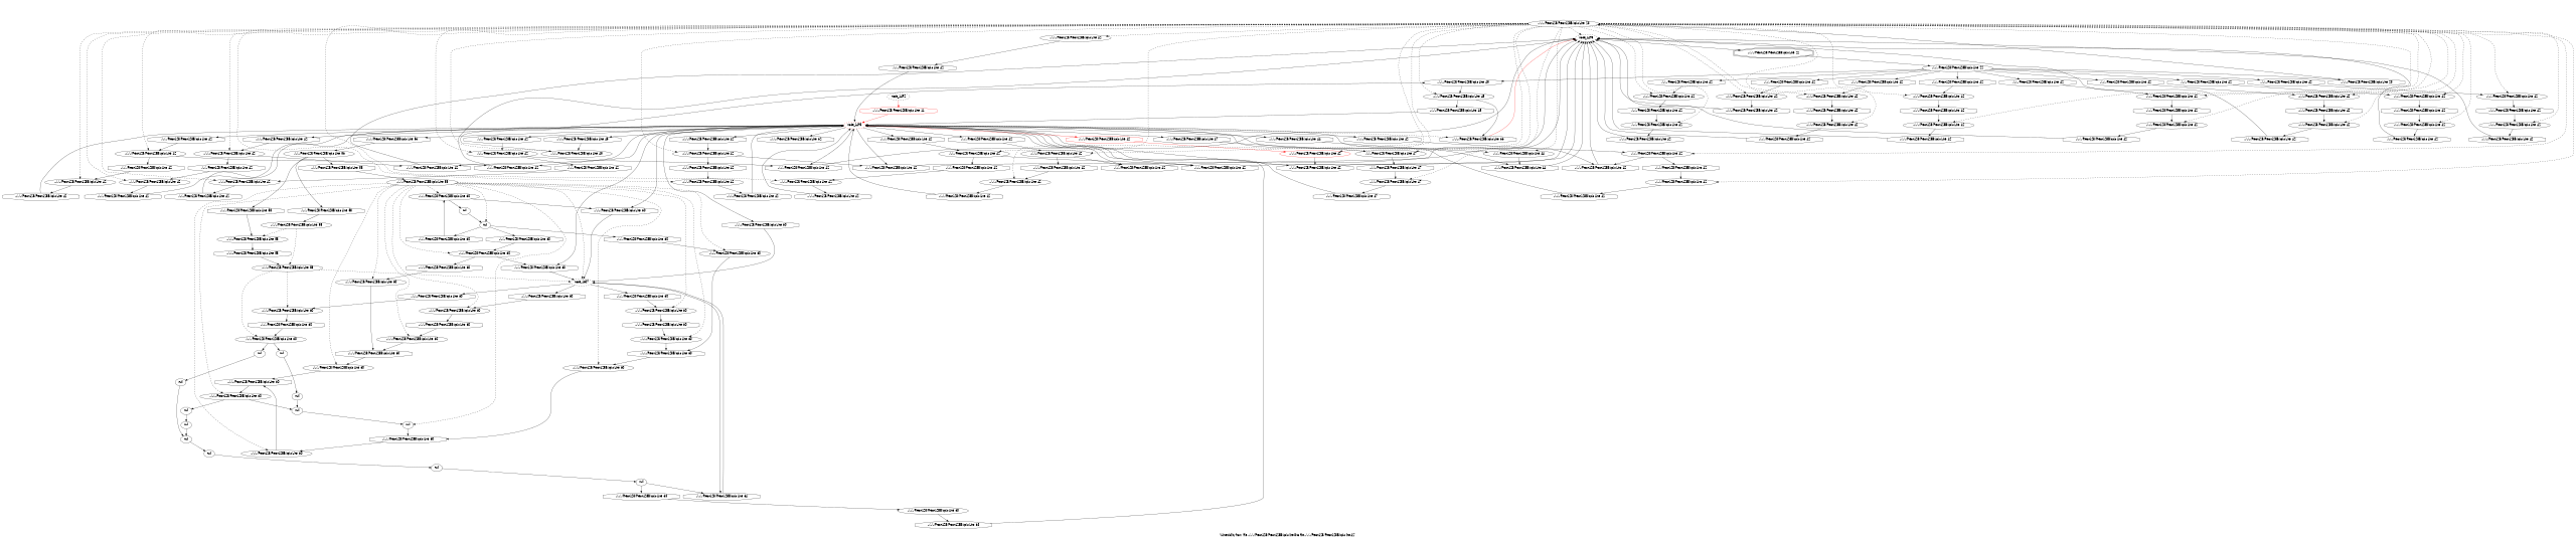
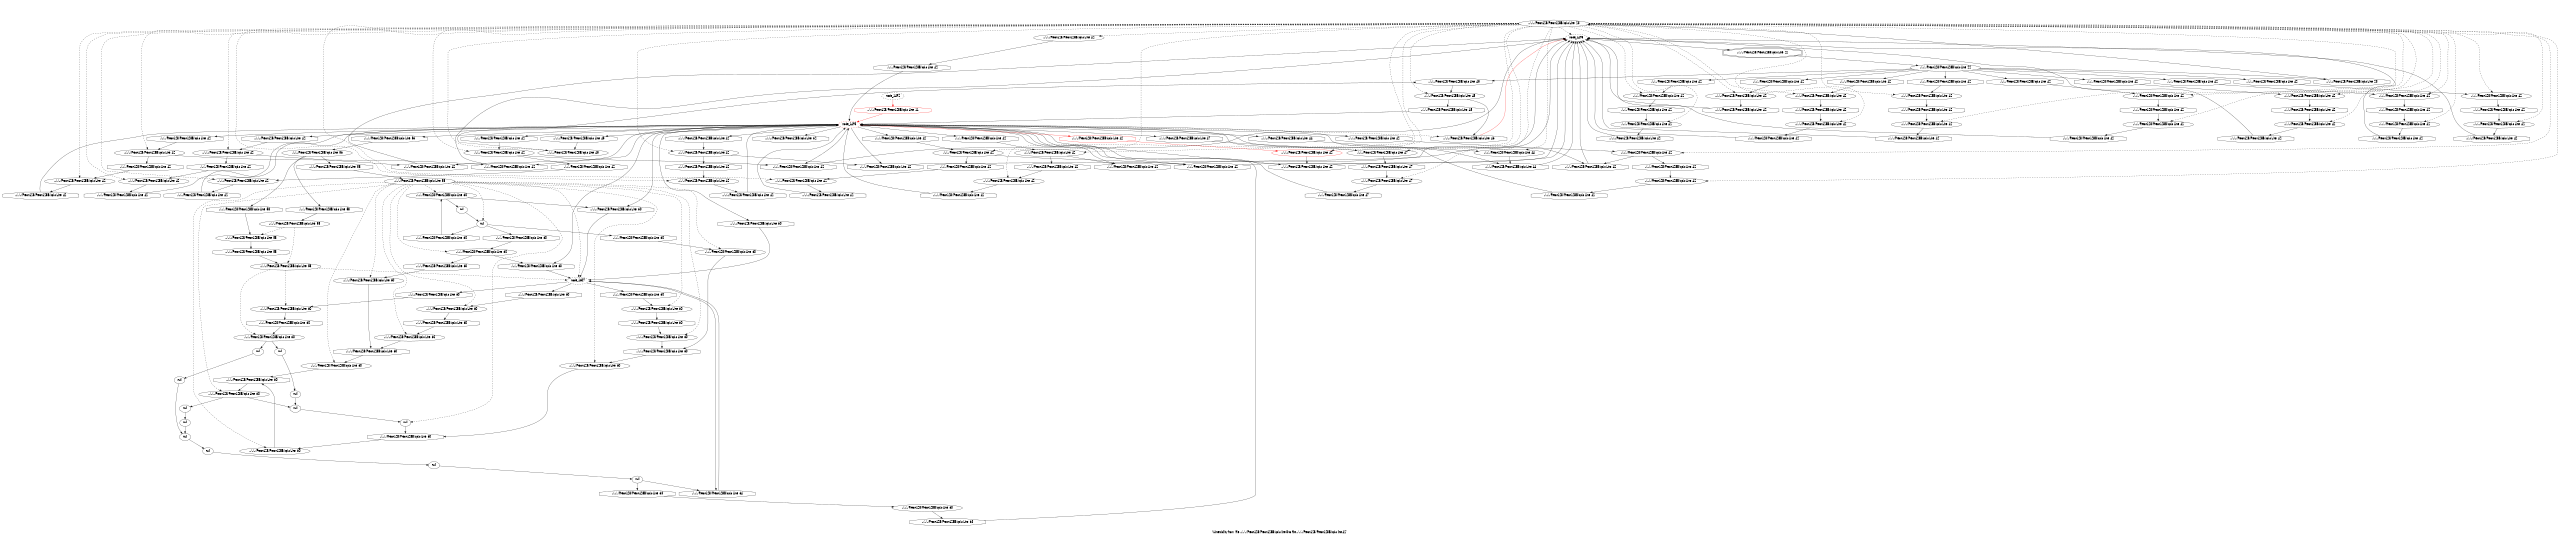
  digraph {
    fontname=Lato
    label="Vulnerability from  'file ../../../Preon128/Preon128B/api.c line 8 to file ../../../Preon128/Preon128B/api.c line 42 ' "
    node [fontname=Lato shape=octagon style=solid]
    edge [fontname=Lato]
    n1 [label="../../../Preon128/Preon128B/api.c Line  23" shape=ellipse]
    node_1495 [shape=ellipse style=dashed]
    n3 [label="../../../Preon128/Preon128B/api.c Line  42" shape=ellipse]
    n4 [label="../../../Preon128/Preon128B/api.c Line  42" shape=ellipse]
    n5 [label="../../../Preon128/Preon128B/api.c Line  42" shape=ellipse]
    n6 [color=red label="../../../Preon128/Preon128B/api.c Line  42" shape=ellipse]
    n7 [label="../../../Preon128/Preon128B/api.c Line  42" shape=ellipse]
    n8 [label="../../../Preon128/Preon128B/api.c Line  42" shape=ellipse]
    n9 [label="../../../Preon128/Preon128B/api.c Line  42" shape=ellipse]
    n10 [label="../../../Preon128/Preon128B/api.c Line  42" shape=ellipse]
    n11 [label="../../../Preon128/Preon128B/api.c Line  42" shape=ellipse]
    n12 [label="../../../Preon128/Preon128B/api.c Line  42" shape=ellipse]
    n13 [label="../../../Preon128/Preon128B/api.c Line  42" shape=ellipse]
    n14 [label="../../../Preon128/Preon128B/api.c Line  42" shape=ellipse]
    n15 [label="../../../Preon128/Preon128B/api.c Line  45" shape=ellipse]
    n16 [label="../../../Preon128/Preon128B/api.c Line  44" shape=ellipse]
    n17 [label="../../../Preon128/Preon128B/api.c Line  42" shape=ellipse]
    n18 [label="../../../Preon128/Preon128B/api.c Line  42" shape=ellipse]
    n19 [label="../../../Preon128/Preon128B/api.c Line  42" shape=ellipse]
    n20 [label="../../../Preon128/Preon128B/api.c Line  42" shape=ellipse]
    n21 [label="../../../Preon128/Preon128B/api.c Line  42" shape=ellipse]
    n22 [label="../../../Preon128/Preon128B/api.c Line  42" shape=ellipse]
    n23 [label="../../../Preon128/Preon128B/api.c Line  47" shape=ellipse]
    n24 [label="../../../Preon128/Preon128B/api.c Line  42" shape=ellipse]
    n25 [label="../../../Preon128/Preon128B/api.c Line  47" shape=ellipse]
    n26 [label="../../../Preon128/Preon128B/api.c Line  42" shape=ellipse]
    n27 [label="../../../Preon128/Preon128B/api.c Line  45" shape=ellipse]
    n28 [label="../../../Preon128/Preon128B/api.c Line  42" shape=ellipse]
    n29 [label="../../../Preon128/Preon128B/api.c Line  42" shape=ellipse]
    n30 [label="../../../Preon128/Preon128B/api.c Line  42" shape=ellipse]
    n31 [label="../../../Preon128/Preon128B/api.c Line  42" shape=ellipse]
    n32 [label="../../../Preon128/Preon128B/api.c Line  42" shape=ellipse]
    n33 [label="../../../Preon128/Preon128B/api.c Line  42" shape=ellipse]
    n34 [label="../../../Preon128/Preon128B/api.c Line  42" shape=ellipse]
    n35 [label="../../../Preon128/Preon128B/api.c Line  42" shape=ellipse]
    n36 [label="../../../Preon128/Preon128B/api.c Line  42" shape=ellipse]
    n37 [label="../../../Preon128/Preon128B/api.c Line  42" shape=ellipse]
    n38 [label="../../../Preon128/Preon128B/api.c Line  42" shape=ellipse]
    n39 [label="../../../Preon128/Preon128B/api.c Line  22" shape=doubleoctagon]
    n40 [label="../../../Preon128/Preon128B/api.c Line  42"]
    n41 [label="../../../Preon128/Preon128B/api.c Line  42"]
    n42 [label="../../../Preon128/Preon128B/api.c Line  42"]
    n43 [label="../../../Preon128/Preon128B/api.c Line  42"]
    n44 [label="../../../Preon128/Preon128B/api.c Line  42"]
    n45 [label="../../../Preon128/Preon128B/api.c Line  42"]
    n46 [label="../../../Preon128/Preon128B/api.c Line  42"]
    n47 [label="../../../Preon128/Preon128B/api.c Line  42"]
    n48 [label="../../../Preon128/Preon128B/api.c Line  42"]
    n49 [label="../../../Preon128/Preon128B/api.c Line  42"]
    n50 [label="../../../Preon128/Preon128B/api.c Line  42"]
    n51 [label="../../../Preon128/Preon128B/api.c Line  42"]
    n52 [label="../../../Preon128/Preon128B/api.c Line  42"]
    n53 [label="../../../Preon128/Preon128B/api.c Line  42"]
    n54 [label="../../../Preon128/Preon128B/api.c Line  42"]
-   n55 [label="../../../Preon128/Preon128B/api.c Line  66"]
+   n55 [label="../../../Preon128/Preon128B/api.c Line  46"]
    n56 [label="../../../Preon128/Preon128B/api.c Line  45"]
    n57 [label="../../../Preon128/Preon128B/api.c Line  44"]
    n58 [label="../../../Preon128/Preon128B/api.c Line  42"]
    n59 [label="../../../Preon128/Preon128B/api.c Line  42"]
    n60 [label="../../../Preon128/Preon128B/api.c Line  42"]
    n61 [label="../../../Preon128/Preon128B/api.c Line  42"]
    n62 [label="../../../Preon128/Preon128B/api.c Line  42"]
    n63 [label="../../../Preon128/Preon128B/api.c Line  42"]
    n64 [label="../../../Preon128/Preon128B/api.c Line  42"]
    n65 [label="../../../Preon128/Preon128B/api.c Line  47"]
    n66 [label="../../../Preon128/Preon128B/api.c Line  42"]
    n67 [label="../../../Preon128/Preon128B/api.c Line  47"]
    n68 [label="../../../Preon128/Preon128B/api.c Line  42"]
    n69 [label="../../../Preon128/Preon128B/api.c Line  42"]
    n70 [label="../../../Preon128/Preon128B/api.c Line  45"]
    n71 [label="../../../Preon128/Preon128B/api.c Line  42"]
    n72 [label="../../../Preon128/Preon128B/api.c Line  42"]
    n73 [label="../../../Preon128/Preon128B/api.c Line  42"]
    n74 [label="../../../Preon128/Preon128B/api.c Line  42"]
    n75 [label="../../../Preon128/Preon128B/api.c Line  42"]
    n76 [label="../../../Preon128/Preon128B/api.c Line  42"]
    n77 [label="../../../Preon128/Preon128B/api.c Line  42"]
    n78 [label="../../../Preon128/Preon128B/api.c Line  42"]
    n79 [label="../../../Preon128/Preon128B/api.c Line  42"]
    n80 [label="../../../Preon128/Preon128B/api.c Line  42"]
    n81 [label="../../../Preon128/Preon128B/api.c Line  42"]
    n82 [label="../../../Preon128/Preon128B/api.c Line  42"]
    n83 [label="../../../Preon128/Preon128B/api.c Line  42"]
    n84 [label="../../../Preon128/Preon128B/api.c Line  22" shape=ellipse]
    node_1493 [color=red shape=ellipse style=dashed]
    n86 [label="../../../Preon128/Preon128B/api.c Line  42"]
    n87 [label="../../../Preon128/Preon128B/api.c Line  42"]
    n88 [label="../../../Preon128/Preon128B/api.c Line  42"]
    n89 [label="../../../Preon128/Preon128B/api.c Line  42"]
    n90 [label="../../../Preon128/Preon128B/api.c Line  42"]
    n91 [label="../../../Preon128/Preon128B/api.c Line  42"]
    n92 [label="../../../Preon128/Preon128B/api.c Line  42"]
    n93 [label="../../../Preon128/Preon128B/api.c Line  23"]
    n94 [label="../../../Preon128/Preon128B/api.c Line  42"]
    n95 [color=red label="../../../Preon128/Preon128B/api.c Line  11"]
    n96 [label="../../../Preon128/Preon128B/api.c Line  42"]
    n97 [label="../../../Preon128/Preon128B/api.c Line  60"]
    n98 [label="../../../Preon128/Preon128B/api.c Line  42"]
    n99 [label="../../../Preon128/Preon128B/api.c Line  45"]
    n100 [label="../../../Preon128/Preon128B/api.c Line  42"]
    n101 [color=red label="../../../Preon128/Preon128B/api.c Line  42"]
    n102 [label="../../../Preon128/Preon128B/api.c Line  60"]
    n103 [label="../../../Preon128/Preon128B/api.c Line  47"]
    n104 [label="../../../Preon128/Preon128B/api.c Line  56"]
    n105 [label="../../../Preon128/Preon128B/api.c Line  42"]
    n106 [label="../../../Preon128/Preon128B/api.c Line  42"]
    n107 [label="../../../Preon128/Preon128B/api.c Line  44"]
    n108 [label="../../../Preon128/Preon128B/api.c Line  62"]
    n109 [label="../../../Preon128/Preon128B/api.c Line  60"]
    n110 [label="../../../Preon128/Preon128B/api.c Line  42"]
    n111 [label="../../../Preon128/Preon128B/api.c Line  42"]
    node_1607 [shape=ellipse style=dashed]
    n113 [label="../../../Preon128/Preon128B/api.c Line  56" shape=ellipse]
    n114 [label="../../../Preon128/Preon128B/api.c Line  60"]
    n115 [label="../../../Preon128/Preon128B/api.c Line  64"]
    n116 [label="../../../Preon128/Preon128B/api.c Line  60"]
    n117 [label="../../../Preon128/Preon128B/api.c Line  60"]
    n118 [label="../../../Preon128/Preon128B/api.c Line  58"]
    n119 [label="../../../Preon128/Preon128B/api.c Line  58"]
    n120 [label="../../../Preon128/Preon128B/api.c Line  58"]
    node_1492 [color=black shape=ellipse style=dashed]
    n122 [label="../../../Preon128/Preon128B/api.c Line  60" shape=ellipse]
    n123 [label="../../../Preon128/Preon128B/api.c Line  60"]
    n124 [label="../../../Preon128/Preon128B/api.c Line  60" shape=ellipse]
    n125 [label="../../../Preon128/Preon128B/api.c Line  60"]
    n126 [label="../../../Preon128/Preon128B/api.c Line  60"]
    n127 [label="../../../Preon128/Preon128B/api.c Line  60" shape=ellipse]
    n128 [label="../../../Preon128/Preon128B/api.c Line  60" shape=ellipse]
    n129 [label="../../../Preon128/Preon128B/api.c Line  60" shape=ellipse]
    n130 [label="../../../Preon128/Preon128B/api.c Line  60" shape=ellipse]
    n131 [label=null]
    n132 [label=null shape=ellipse]
    n133 [label="../../../Preon128/Preon128B/api.c Line  60"]
    n134 [label="../../../Preon128/Preon128B/api.c Line  60"]
    n135 [label="../../../Preon128/Preon128B/api.c Line  60"]
    n136 [label="../../../Preon128/Preon128B/api.c Line  60" shape=ellipse]
    n137 [label="../../../Preon128/Preon128B/api.c Line  60" shape=ellipse]
    n138 [label="../../../Preon128/Preon128B/api.c Line  60"]
    n139 [label="../../../Preon128/Preon128B/api.c Line  60"]
    n140 [label="../../../Preon128/Preon128B/api.c Line  60" shape=ellipse]
    n141 [label="../../../Preon128/Preon128B/api.c Line  60" shape=ellipse]
    n142 [label=null]
    n143 [label=null]
    n144 [label=null shape=ellipse]
    n145 [label=null shape=ellipse]
    n146 [label="../../../Preon128/Preon128B/api.c Line  60"]
    n147 [label=null]
    n148 [label=null shape=ellipse]
    n149 [label=null shape=ellipse]
    n150 [label=null]
    n151 [label=null]
    n152 [label=null shape=ellipse]
    n153 [label=null]
    n154 [label="../../../Preon128/Preon128B/api.c Line  60" shape=ellipse]
    n155 [label=null shape=ellipse]
    n156 [label="../../../Preon128/Preon128B/api.c Line  63"]
    n157 [label="../../../Preon128/Preon128B/api.c Line  63" shape=ellipse]
    n158 [label="../../../Preon128/Preon128B/api.c Line  63"]
    n159 [label="../../../Preon128/Preon128B/api.c Line  60"]
    n160 [label="../../../Preon128/Preon128B/api.c Line  60" shape=ellipse]
    n161 [label="../../../Preon128/Preon128B/api.c Line  60" shape=ellipse]
    n162 [label="../../../Preon128/Preon128B/api.c Line  58" shape=ellipse]
    n163 [label="../../../Preon128/Preon128B/api.c Line  58" shape=ellipse]
    n164 [label="../../../Preon128/Preon128B/api.c Line  58" shape=ellipse]
    n165 [label="../../../Preon128/Preon128B/api.c Line  58" shape=ellipse]
    n166 [label="../../../Preon128/Preon128B/api.c Line  58"]
    n167 [label="../../../Preon128/Preon128B/api.c Line  60" shape=ellipse]
    n168 [label="../../../Preon128/Preon128B/api.c Line  60"]
    n1 -> node_1495 [style=dashed]
    n1 -> n3 [style=dashed]
    n1 -> n4 [style=dashed]
    n1 -> n5 [style=dashed]
    n1 -> n6 [style=dashed]
    n1 -> n7 [style=dashed]
    n1 -> n8 [style=dashed]
    n1 -> n9 [style=dashed]
    n1 -> n10 [style=dashed]
    n1 -> n11 [style=dashed]
    n1 -> n12 [style=dashed]
    n1 -> n13 [style=dashed]
    n1 -> n14 [style=dashed]
    n1 -> n15 [style=dashed]
    n1 -> n16 [style=dashed]
    n1 -> n17 [style=dashed]
    n1 -> n18 [style=dashed]
    n1 -> n19 [style=dashed]
    n1 -> n20 [style=dashed]
    n1 -> n21 [style=dashed]
    n1 -> n22 [style=dashed]
    n1 -> n23 [style=dashed]
    n1 -> n24 [style=dashed]
    n1 -> n25 [style=dashed]
    n1 -> n26 [style=dashed]
    n1 -> n27 [style=dashed]
    n1 -> n28 [style=dashed]
    n1 -> n29 [style=dashed]
    n1 -> n30 [style=dashed]
    n1 -> n31 [style=dashed]
    n1 -> n32 [style=dashed]
    n1 -> n33 [style=dashed]
    n1 -> n34 [style=dashed]
    n1 -> n35 [style=dashed]
    n1 -> n36 [style=dashed]
    n1 -> n37 [style=dashed]
    n1 -> n38 [style=dashed]
    node_1495 -> n39
    n3 -> n40
    n3 -> n41
    n4 -> n42
    n5 -> n43
    n5 -> n44
    n6 -> n45
    n7 -> n46
    n8 -> n47
    n9 -> n48
    n9 -> n49
    n10 -> n50
    n11 -> n51
    n12 -> n52
    n13 -> n53
    n14 -> n54
    n15 -> n55
    n15 -> n56
    n16 -> n57
    n17 -> n58
    n18 -> n59
    n19 -> n60
    n20 -> n61
    n21 -> n62
    n21 -> n63
    n22 -> n64
    n23 -> n65
    n24 -> n66
    n25 -> n67
    n26 -> n68
    n26 -> n69
    n27 -> n70
    n28 -> n71
    n29 -> n72
    n30 -> n73
    n31 -> n74
    n32 -> n75
    n32 -> n76
    n33 -> n77
    n34 -> n78
    n34 -> n79
    n35 -> n80
    n36 -> n81
    n37 -> n82
    n38 -> n83
    n39 -> n84
    n40 -> node_1495
    n41 -> n22
    n42 -> node_1495
    n43 -> node_1495
    n44 -> n10
    n45 -> node_1495
    n46 -> n24
    n47 -> n20
    n48 -> node_1495
    n49 -> n14
    n50 -> node_1493
    n51 -> node_1493
    n52 -> node_1495
    n53 -> node_1495
    n54 -> node_1493
    n55 -> node_1495 [color=red]
    n56 -> node_1493
    n57 -> node_1495
    n58 -> n35
    n59 -> node_1493
    n60 -> node_1493
    n61 -> node_1495
    n62 -> node_1495
    n63 -> n11
    n64 -> node_1493
    n65 -> n25
    n66 -> node_1495
    n67 -> node_1493
    n68 -> node_1495
    n69 -> n18
    n70 -> n15
    n71 -> n29
    n72 -> node_1495
    n73 -> node_1493
    n74 -> n12
    n75 -> node_1495
    n76 -> n37
    n77 -> n4
    n78 -> node_1495
    n79 -> n30
    n80 -> node_1495
    n81 -> node_1495
    n82 -> node_1493
    n83 -> n13
    n84 -> n70
    n84 -> n86
    n84 -> n87
    n84 -> n88
    n84 -> n89
    n84 -> n90
    n84 -> n91
    n84 -> n92
    n84 -> n93
    n84 -> n94
    node_1493 -> n40
    node_1493 -> n43
    node_1493 -> n45
    node_1493 -> n48
    node_1493 -> n55 [style=dashed]
    node_1493 -> n57
    node_1493 -> n62
    node_1493 -> n68
    node_1493 -> n75
    node_1493 -> n78
    node_1493 -> n96
    node_1493 -> n97
    node_1493 -> n98
    node_1493 -> n99
    node_1493 -> n100
    node_1493 -> n101 [color=red]
    node_1493 -> n102
    node_1493 -> n103
    node_1493 -> n104
    node_1493 -> n105
    node_1493 -> n106
    node_1493 -> n107
    node_1493 -> n108
    node_1493 -> n109
    node_1493 -> n110
    node_1493 -> n111
    n86 -> n33
    n87 -> n38
    n88 -> n17
    n89 -> n8
    n90 -> n7
    n91 -> n31
    n92 -> n28
    n93 -> n1
    n94 -> n36
    n95 -> node_1493 [color=red]
    n96 -> n3
    n97 -> node_1607
    n98 -> n5
    n99 -> n27
    n100 -> n9
    n101 -> n6 [color=red]
    n102 -> node_1607
    n103 -> n23
    n104 -> n113
    n105 -> n26
    n106 -> n21
    n107 -> n16
    n109 -> node_1607
    n110 -> n34
    n111 -> n32
    node_1607 -> n114
    node_1607 -> n115
    node_1607 -> n116
    node_1607 -> n117
    n113 -> n118
    n113 -> n119
    n113 -> n120
    n114 -> n127
    n115 -> node_1607
    n116 -> n128
    n117 -> n129
    n118 -> n162
    n119 -> n163
    n120 -> n164
    node_1492 -> n95 [color=red]
    n122 -> n123
    n123 -> n124
    n124 -> n125
    n125 -> n141
    n126 -> n122
    n127 -> n126
    n128 -> n159
    n129 -> n168
    n130 -> n97
    n130 -> n131
    n131 -> n132
    n132 -> n133
    n132 -> n134
    n132 -> n135
    n133 -> n130
    n134 -> n136
    n135 -> n137
    n136 -> n138
    n137 -> n102
    n137 -> n139
    n138 -> n161
    n139 -> n140
    n140 -> n123
    n141 -> n142
    n141 -> n143
    n142 -> n144
    n143 -> n145
    n144 -> n146
    n145 -> n147
    n146 -> n154
    n147 -> n149
    n148 -> n147
    n149 -> n150
    n150 -> n155
    n151 -> n148
    n152 -> n142
    n153 -> n152
    n154 -> n125
    n155 -> n115
    n155 -> n156
    n156 -> n157
    n157 -> n158
    n158 -> node_1493
    n159 -> n160
    n160 -> n138
    n161 -> n146
    n162 -> node_1607 [style=dashed]
    n162 -> n122 [style=dashed]
    n162 -> n124 [style=dashed]
    n162 -> n127 [style=dashed]
    n162 -> n128 [style=dashed]
    n162 -> n130 [style=dashed]
    n162 -> n132 [style=dashed]
    n162 -> n136 [style=dashed]
    n162 -> n137 [style=dashed]
    n162 -> n140 [style=dashed]
    n162 -> n141 [style=dashed]
    n162 -> n144 [style=dashed]
    n162 -> n154 [style=dashed]
    n162 -> n160 [style=dashed]
    n162 -> n161 [style=dashed]
    n163 -> n164 [style=dashed]
    n163 -> n165 [style=dashed]
    n164 -> n166
    n165 -> node_1607 [style=dashed]
    n165 -> n129 [style=dashed]
    n165 -> n167 [style=dashed]
    n166 -> n165
    n167 -> n151
    n167 -> n153
    n168 -> n167
  }
